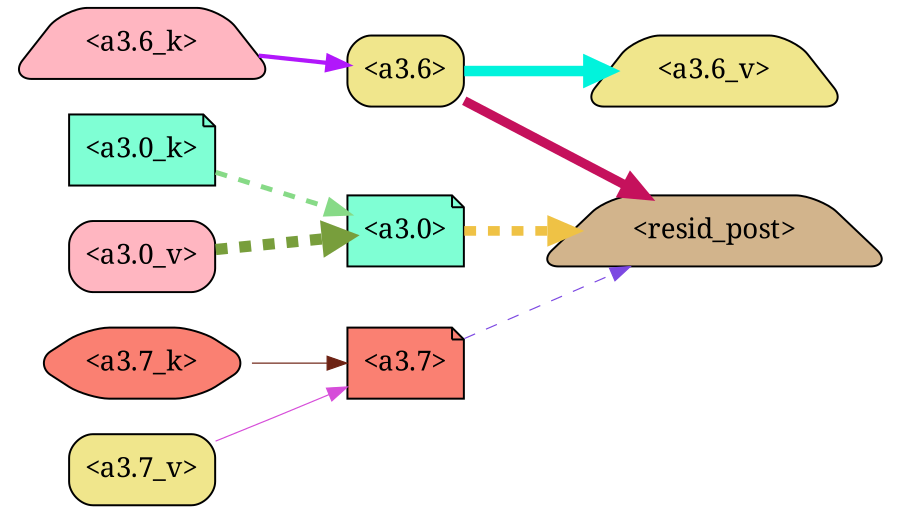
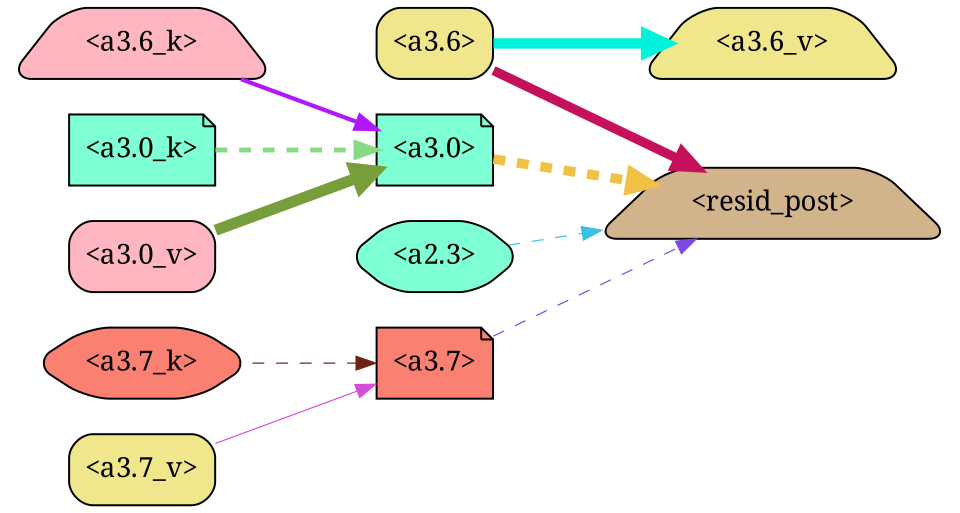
  strict digraph {
    fontname="Noto Serif"
    rankdir=LR
    splines=true
    node [color=black fillcolor=khaki fontname="Noto Serif" shape=note style="filled, rounded"]
    edge [fontname="Noto Serif" penwidth=0.6 style=solid]
    "<a3.7>" [fillcolor=salmon]
    "<resid_post>" [fillcolor=tan shape=trapezium]
    "<a3.6>" [shape=box]
    "<a3.6_v>" [shape=trapezium]
    "<a3.0>" [fillcolor=aquamarine]
+   "<a2.3>" [fillcolor=aquamarine shape=hexagon]
    "<a3.7_k>" [fillcolor=salmon shape=hexagon]
    "<a3.6_k>" [fillcolor=lightpink shape=trapezium]
    "<a3.0_k>" [fillcolor=aquamarine]
    "<a3.7_v>" [shape=box]
    "<a3.0_v>" [fillcolor=lightpink shape=box]
    "<a3.7>" -> "<resid_post>" [color="#7c48e2" style=dashed]
    "<a3.6>" -> "<resid_post>" [color="#c5115c" penwidth=4.752790808677673 style=bold]
    "<a3.6>" -> "<a3.6_v>" [color="#01f3dc" penwidth=5.297133803367615]
    "<a3.0>" -> "<resid_post>" [color="#efc245" penwidth=4.897669434547424 style=dashed]
-   "<a3.7_k>" -> "<a3.7>" [color="#6d2213"]
-   "<a3.6_k>" -> "<a3.6>" [color="#b117fb" penwidth=2.13908451795578]
+   "<a2.3>" -> "<resid_post>" [color="#38c1e3" style=dashed]
+   "<a3.7_k>" -> "<a3.7>" [color="#6d2213" style=dashed]
+   "<a3.6_k>" -> "<a3.0>" [color="#b117fb" penwidth=2.13908451795578]
    "<a3.0_k>" -> "<a3.0>" [color="#87da87" penwidth=2.520303964614868 style=dashed]
    "<a3.7_v>" -> "<a3.7>" [color="#d64dd9"]
-   "<a3.0_v>" -> "<a3.0>" [color="#789e3c" penwidth=5.680712580680847 style=dashed]
+   "<a3.0_v>" -> "<a3.0>" [color="#789e3c" penwidth=5.680712580680847]
  }
